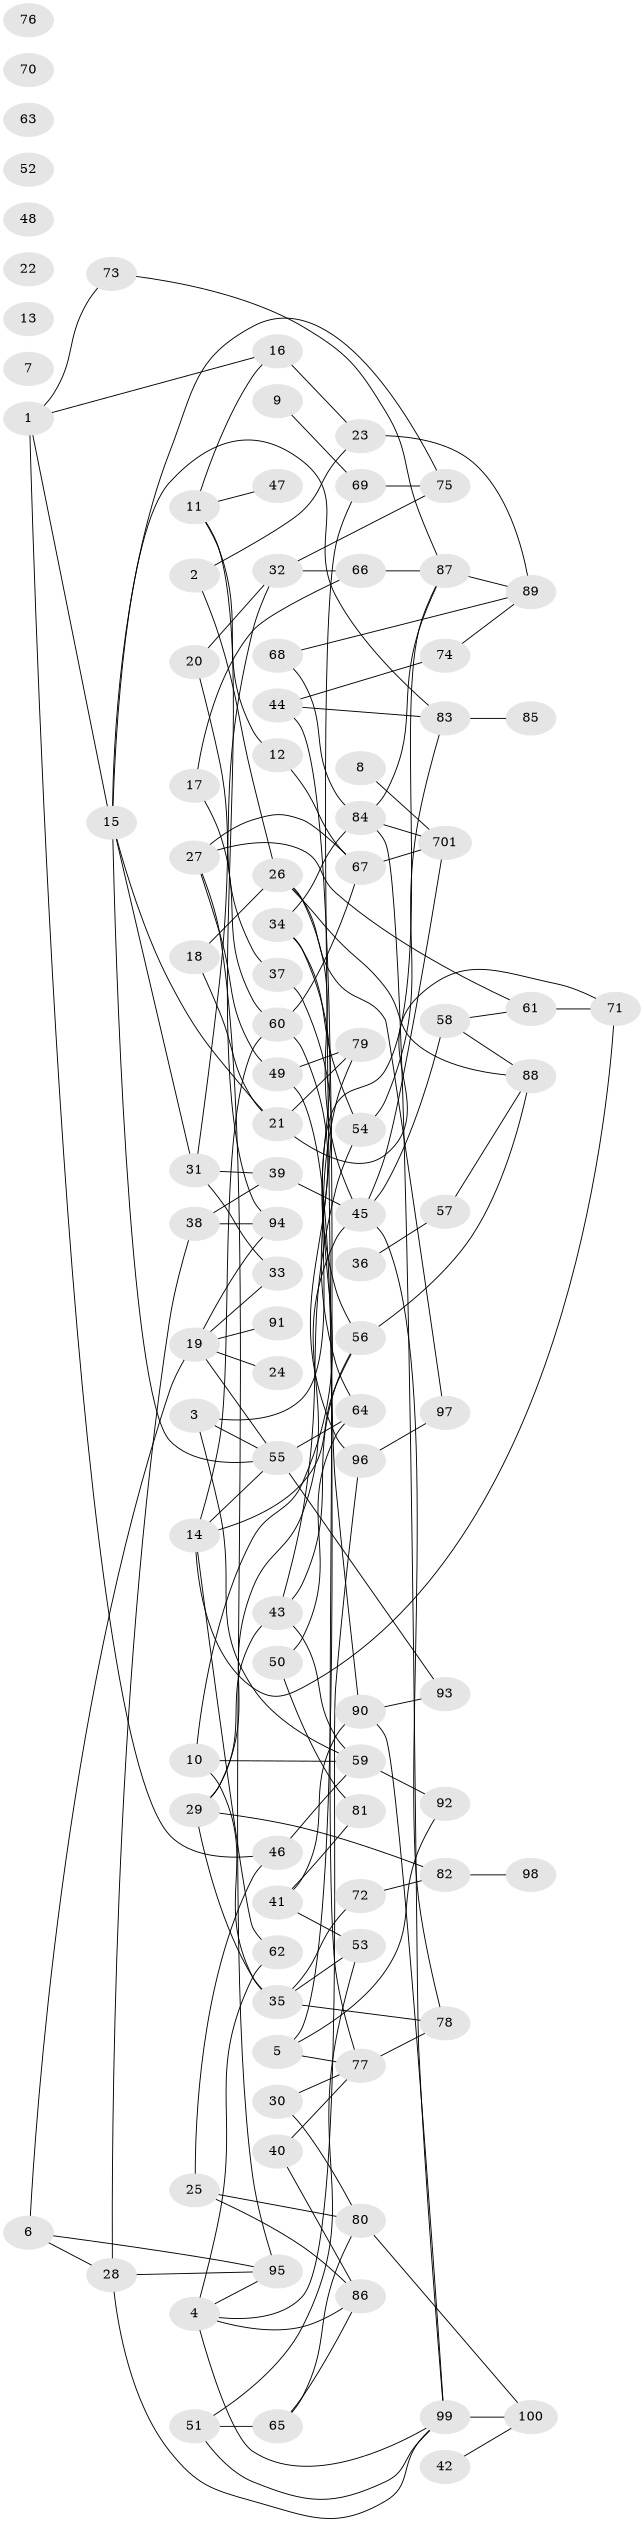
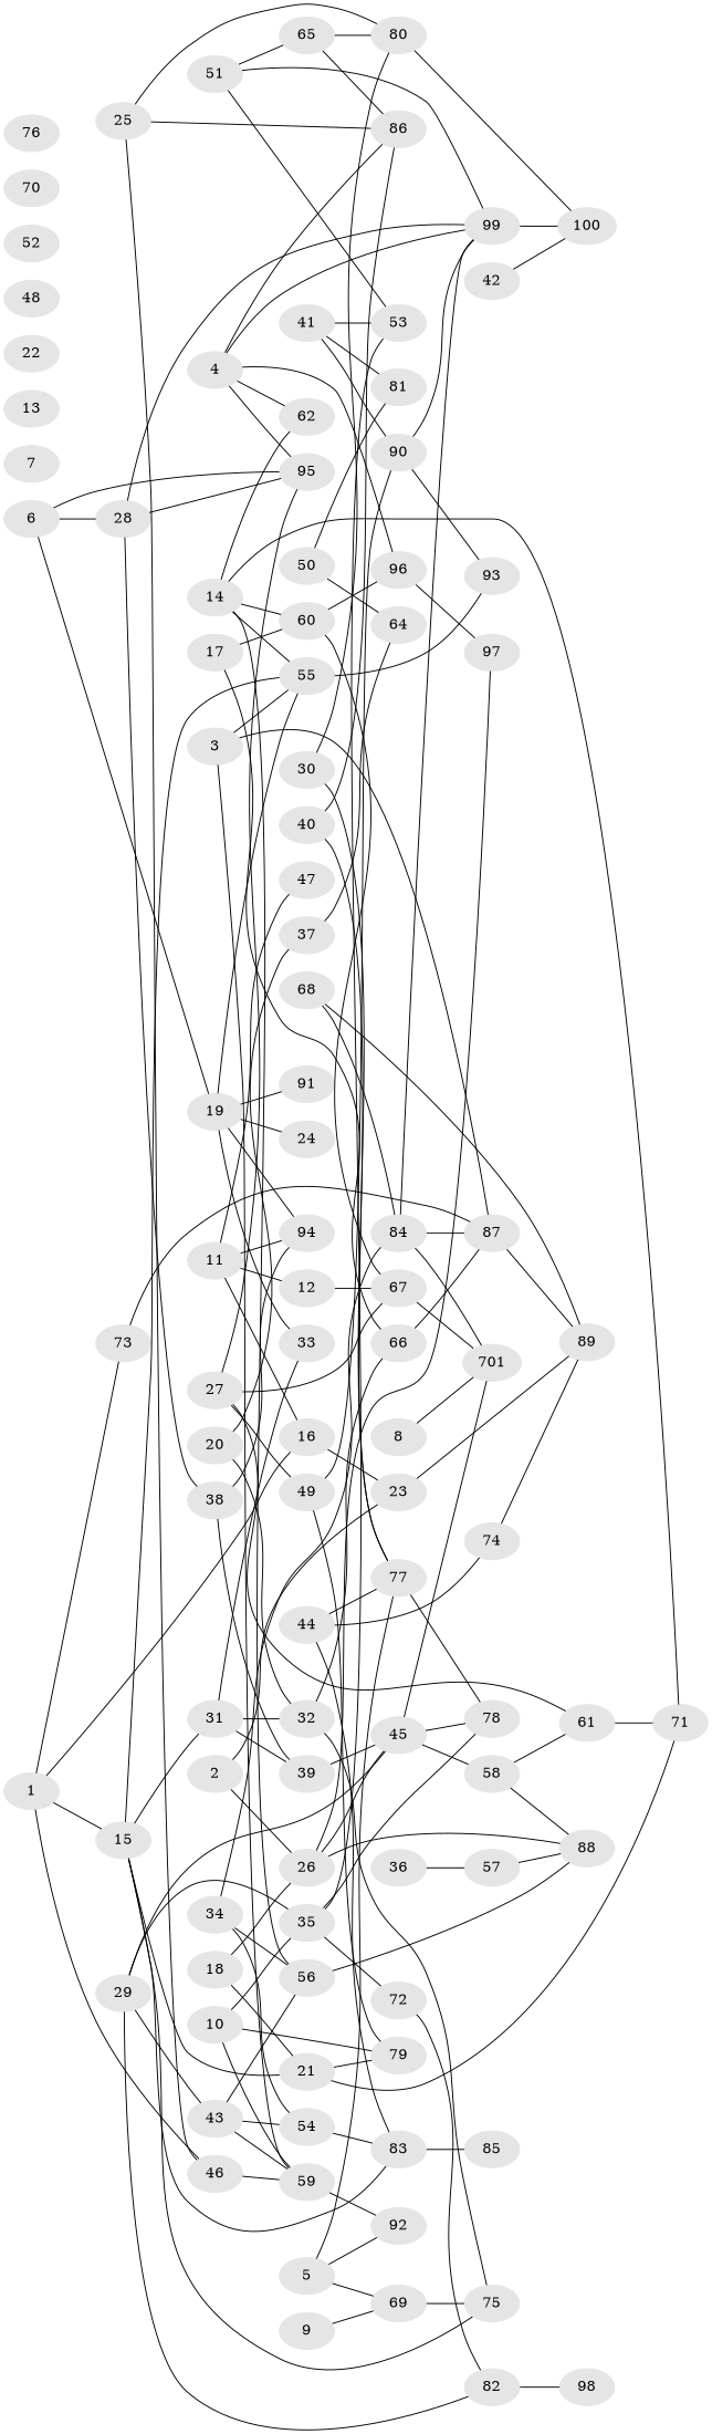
  graph {
    rankdir=LR
    node [color=gray90 style=filled]
    1
    15
    16
    46
    73
    55
    21
    31
    75
    83
    23
    59
    87
    2
    26
    89
    45
    88
    97
    3
    64
    93
    92
    4
    62
    86
    95
    96
    99
    100
    5
    69
    77
    78
    6
    19
    28
    94
    24
    33
    91
    38
    43
    56
    54
    7
    n47 [label=701]
    8
    9
    10
    35
    79
    53
    72
    11
    12
    47
    67
    13
    14
    60
    71
    32
    39
    85
    17
    66
    18
    20
    37
    22
    25
    80
    58
    27
    49
    61
    90
    29
    82
    98
    30
    34
    84
    36
    57
    40
    41
    81
    42
    44
    74
    48
    50
    51
    65
    52
-   63
    68
    70
    76
    1 -- 15
    1 -- 16
    1 -- 46
    1 -- 73
    15 -- 55
    15 -- 21
    15 -- 31
    15 -- 75
    15 -- 83
    16 -- 23
    46 -- 59
    73 -- 87
-   55 -- 64
    55 -- 93
    21 -- 79
    21 -- 71
    31 -- 33
    31 -- 32
    31 -- 39
    83 -- 85
    23 -- 89
    59 -- 92
    87 -- 89
    2 -- 23
    2 -- 26
    26 -- 45
    26 -- 88
    26 -- 97
    45 -- 78
    45 -- n47
    45 -- 58
    3 -- 55
    3 -- 59
    3 -- 87
    4 -- 62
    4 -- 86
    4 -- 95
    4 -- 96
    4 -- 99
    96 -- 97
    99 -- 100
    5 -- 92
    5 -- 69
    5 -- 77
    69 -- 75
    77 -- 78
    6 -- 95
    6 -- 19
    6 -- 28
    19 -- 55
    19 -- 94
    19 -- 24
    19 -- 33
    19 -- 91
    28 -- 95
    28 -- 99
    28 -- 38
    38 -- 94
    38 -- 39
    43 -- 59
    43 -- 56
    43 -- 54
    56 -- 88
    54 -- 83
    8 -- n47
    9 -- 69
    10 -- 59
    10 -- 35
    10 -- 79
    35 -- 78
    35 -- 53
    35 -- 72
    72 -- 82
    11 -- 16
    11 -- 94
    11 -- 12
    11 -- 47
    12 -- 67
    67 -- n47
    14 -- 55
    14 -- 62
    14 -- 56
    14 -- 60
    14 -- 71
    60 -- 96
    60 -- 67
    32 -- 75
    32 -- 66
    39 -- 45
    17 -- 60
    17 -- 66
    66 -- 87
    18 -- 21
    18 -- 26
    20 -- 32
    20 -- 37
    37 -- 64
    25 -- 46
    25 -- 86
    25 -- 80
    80 -- 100
    58 -- 88
    58 -- 61
    27 -- 95
    27 -- 67
    27 -- 49
    27 -- 61
    49 -- 79
    49 -- 90
    61 -- 71
    90 -- 93
    90 -- 99
    29 -- 45
    29 -- 43
    29 -- 35
    29 -- 82
    82 -- 98
    30 -- 77
    30 -- 80
    34 -- 56
    34 -- 54
    34 -- 84
    84 -- 87
    84 -- 99
    84 -- n47
    36 -- 57
    57 -- 88
    40 -- 86
    40 -- 77
    41 -- 53
    41 -- 90
    41 -- 81
    42 -- 100
    44 -- 83
    44 -- 77
    44 -- 74
    74 -- 89
    50 -- 64
    50 -- 81
    51 -- 99
    51 -- 53
    51 -- 65
    65 -- 86
    65 -- 80
    68 -- 89
    68 -- 84
  }
